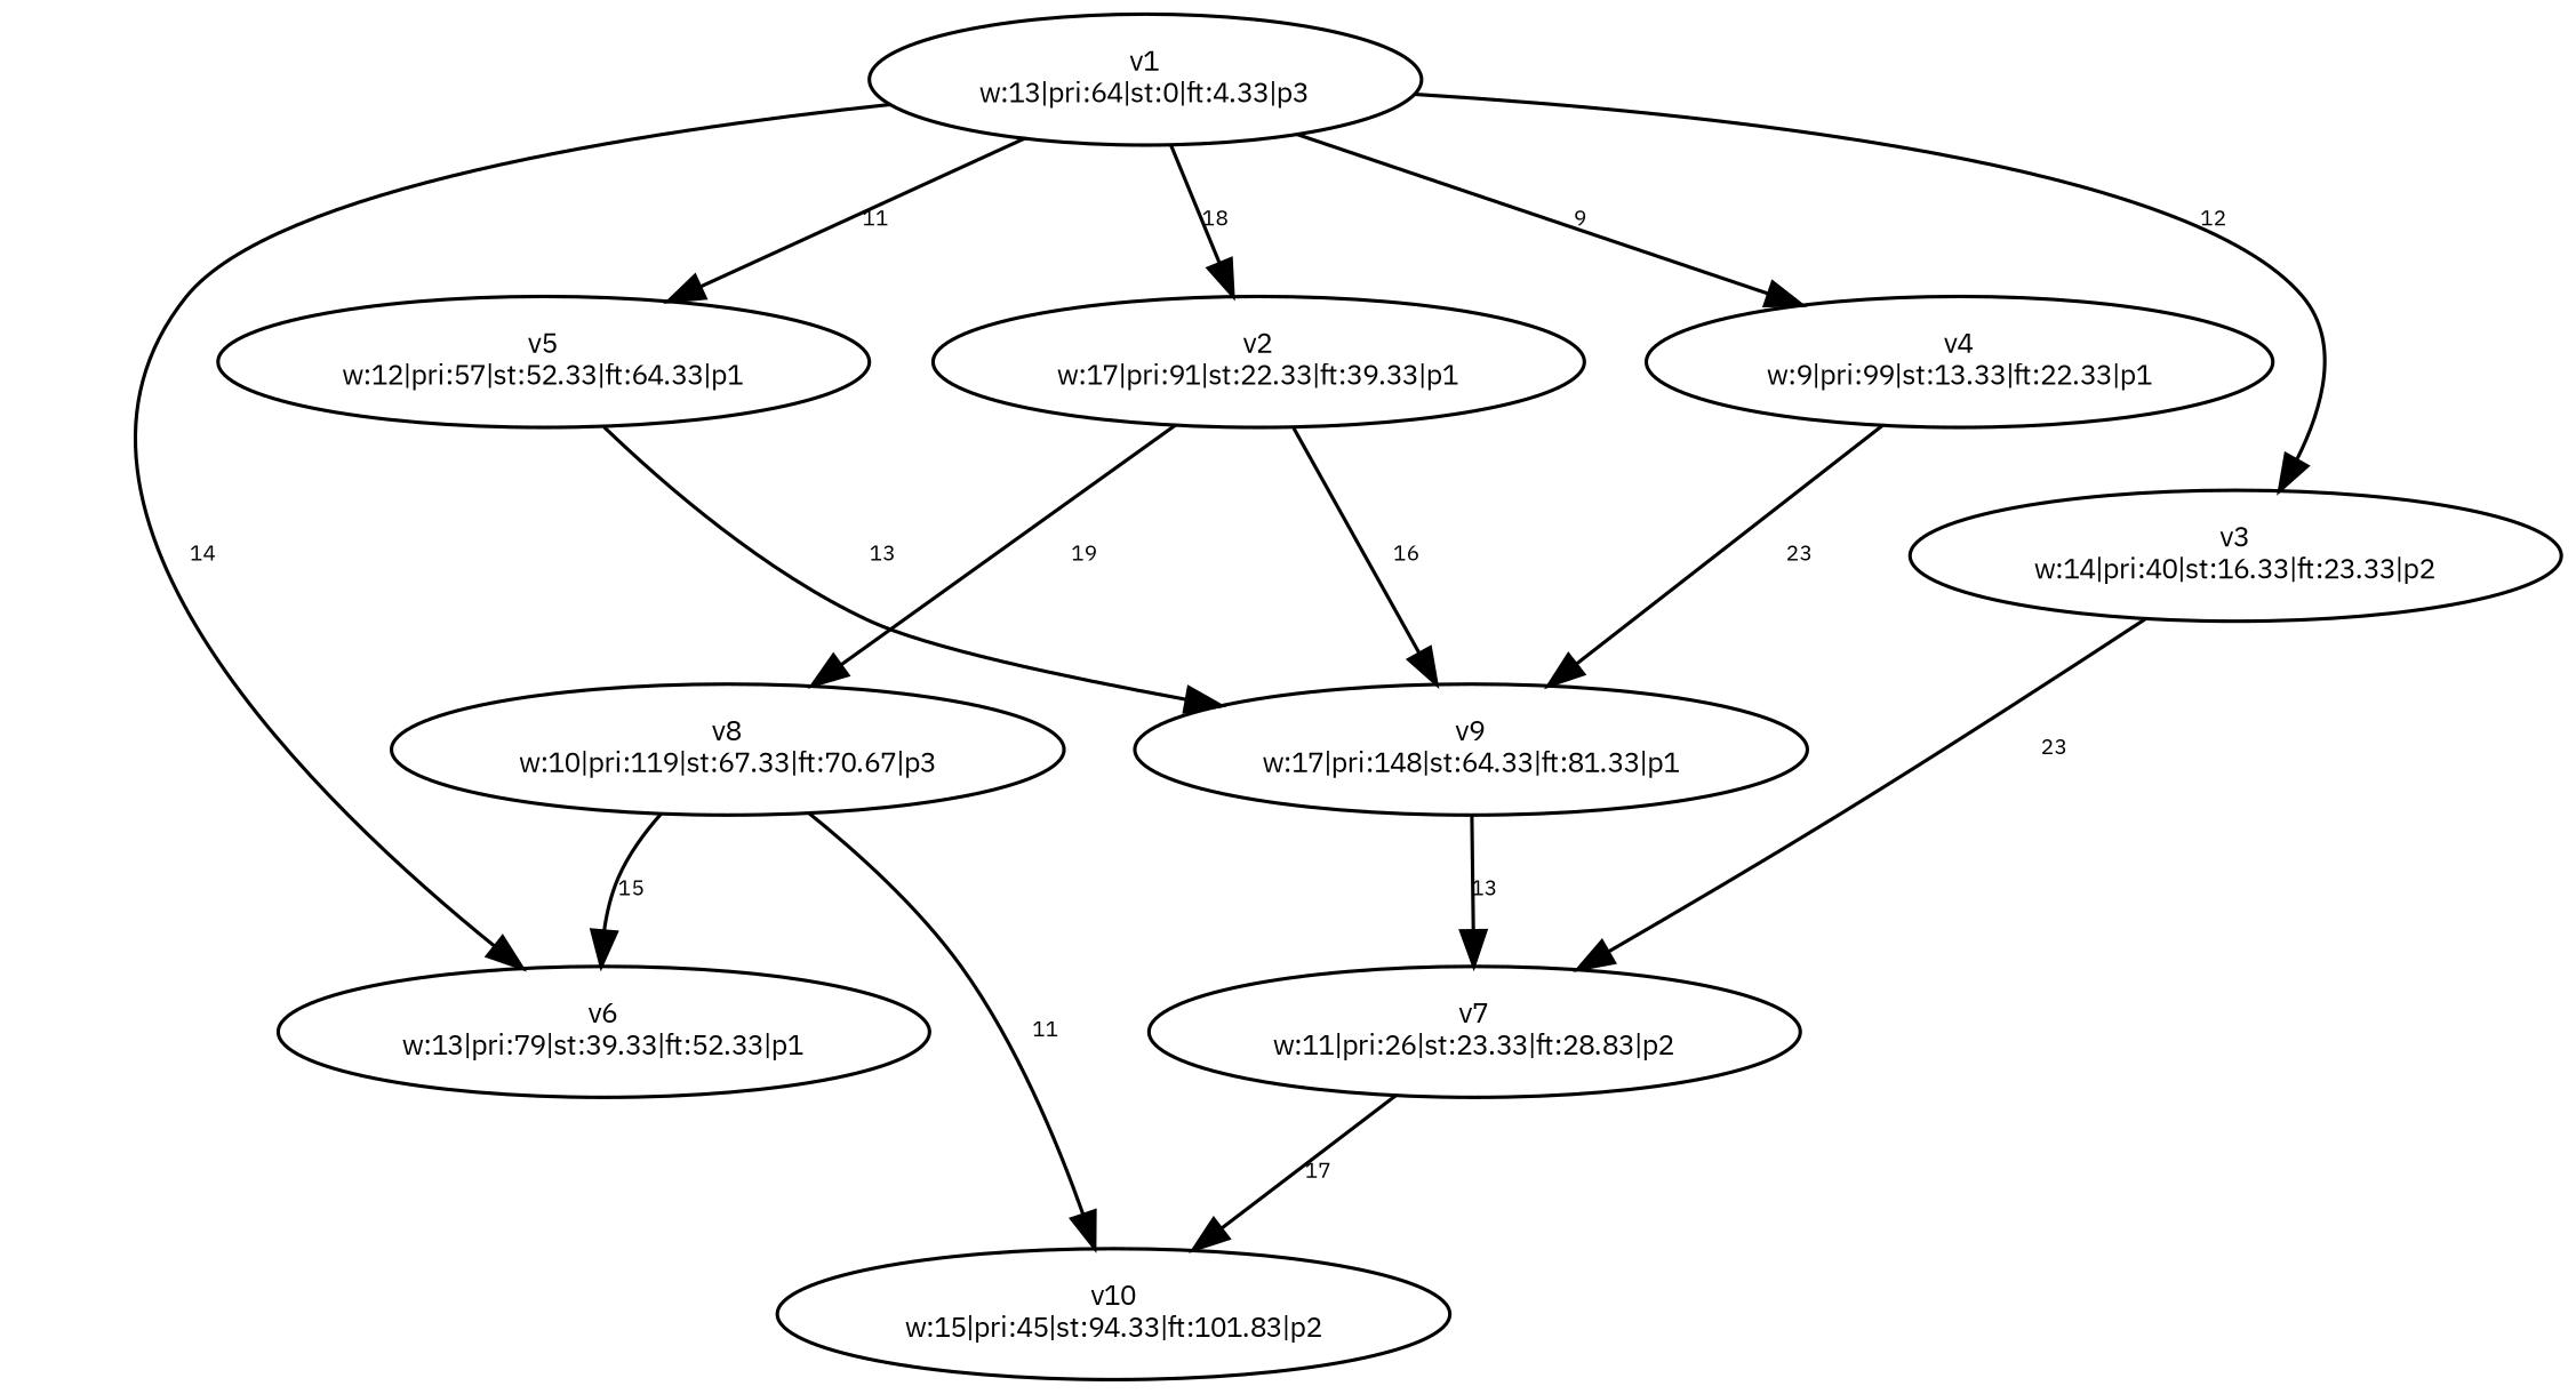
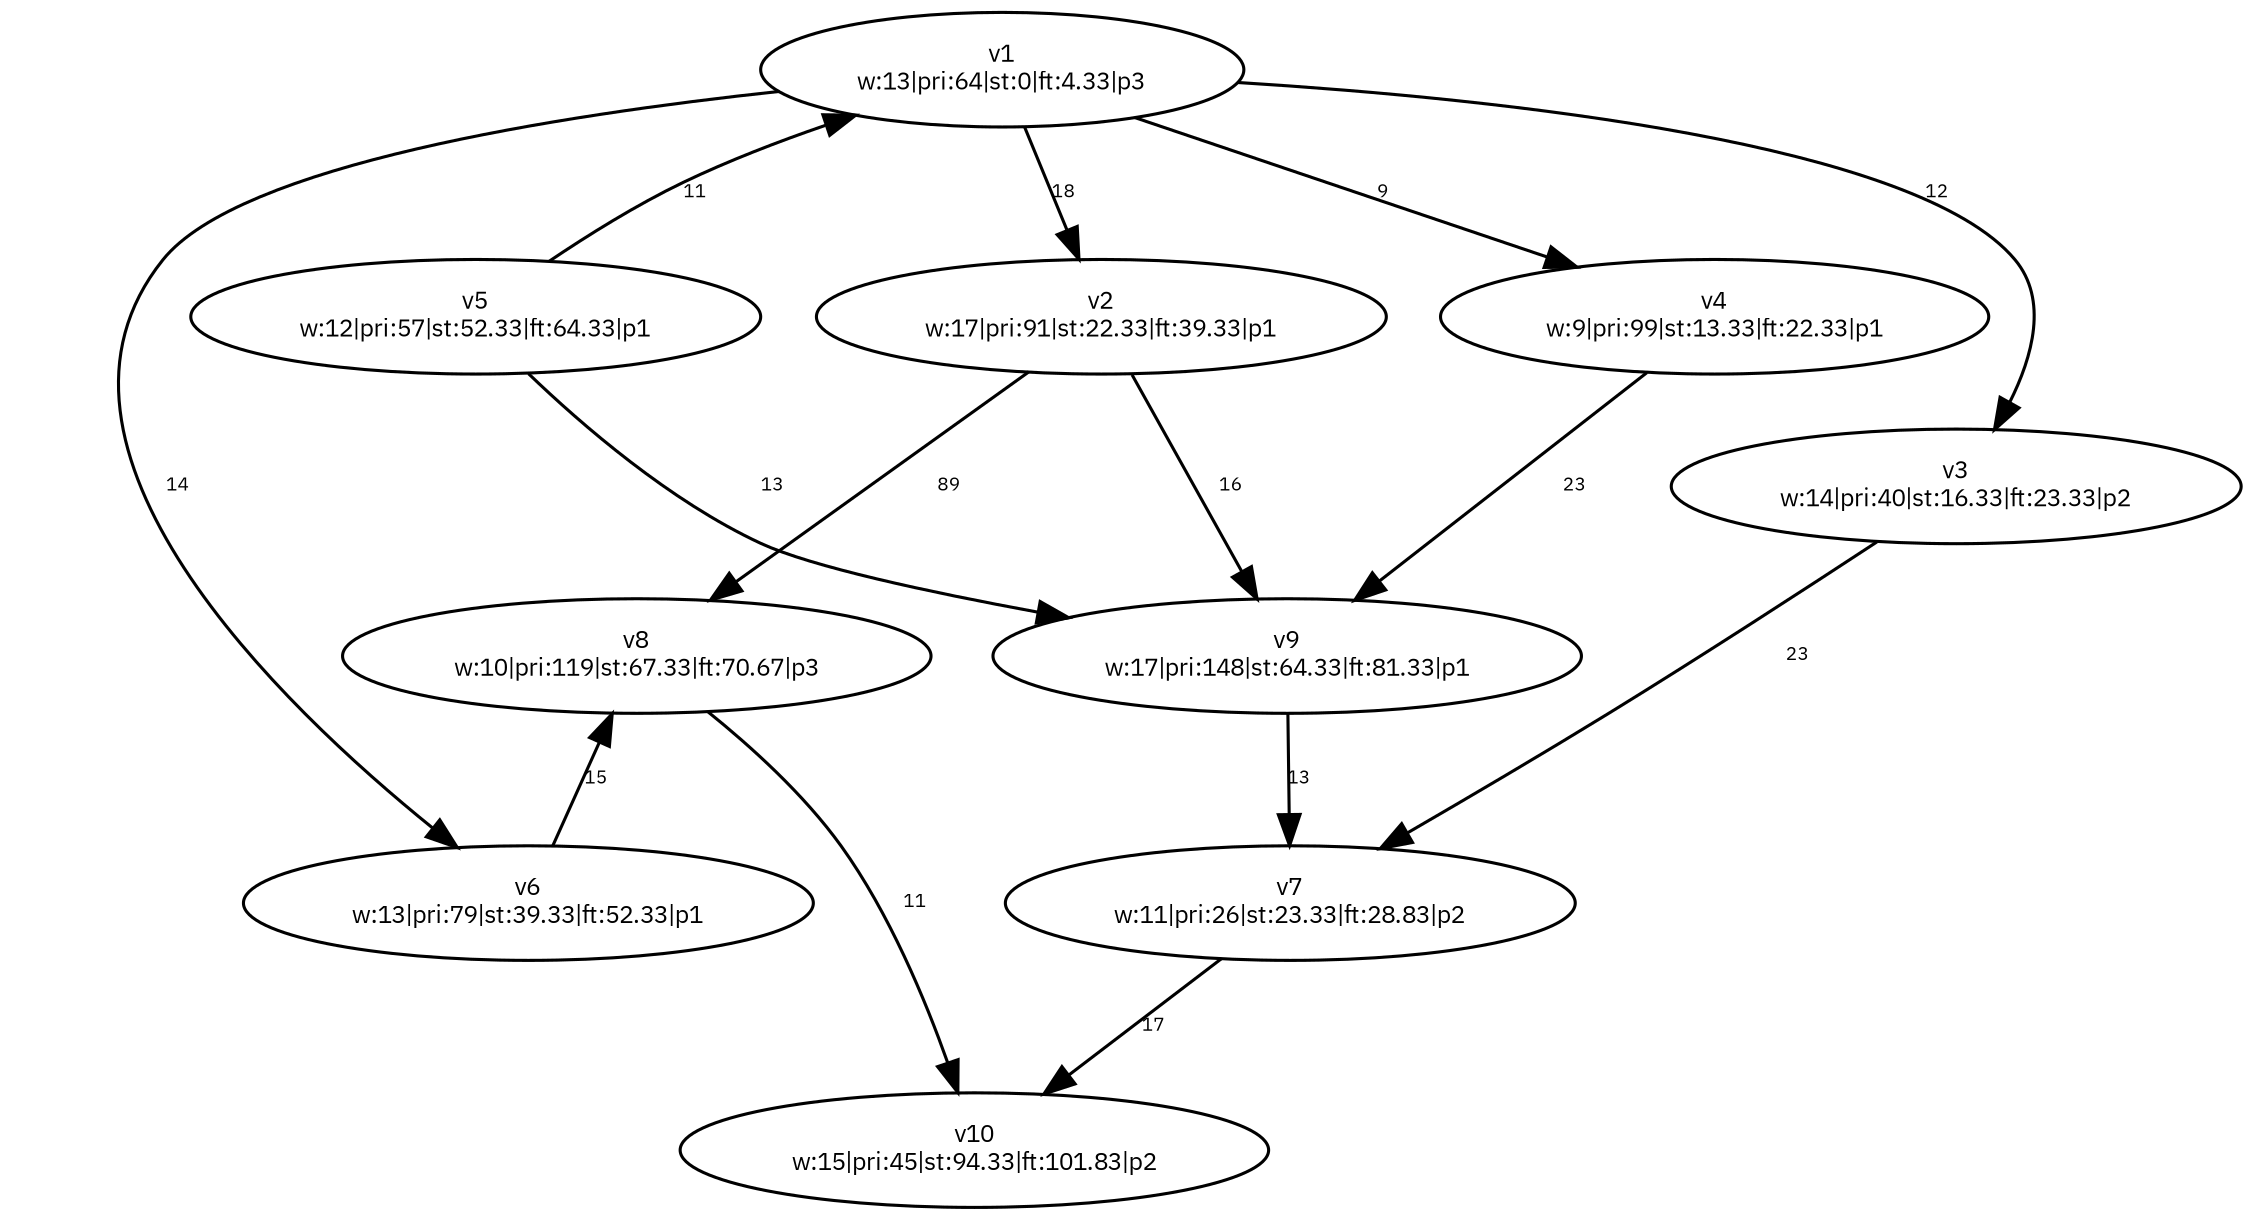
  digraph {
    fontname="IBM Plex Sans"
    node [fontname="IBM Plex Sans" fontsize=8.0]
    edge [constraint=true fontname="IBM Plex Sans" fontsize=6.0]
    n1 [label="v1\nw:13|pri:64|st:0|ft:4.33|p3"]
    n2 [label="v4\nw:9|pri:99|st:13.33|ft:22.33|p1"]
    n3 [label="v2\nw:17|pri:91|st:22.33|ft:39.33|p1"]
    n4 [label="v6\nw:13|pri:79|st:39.33|ft:52.33|p1"]
    n5 [label="v5\nw:12|pri:57|st:52.33|ft:64.33|p1"]
    n6 [label="v3\nw:14|pri:40|st:16.33|ft:23.33|p2"]
    n7 [label="v9\nw:17|pri:148|st:64.33|ft:81.33|p1"]
    n8 [label="v8\nw:10|pri:119|st:67.33|ft:70.67|p3"]
    n9 [label="v7\nw:11|pri:26|st:23.33|ft:28.83|p2"]
    n10 [label="v10\nw:15|pri:45|st:94.33|ft:101.83|p2"]
    n1 -> n2 [label=9]
    n1 -> n3 [label=18]
    n1 -> n4 [label=14]
-   n1 -> n5 [label=11]
+   n5 -> n1 [label=11]
    n1 -> n6 [label=12]
    n2 -> n7 [label=23]
    n3 -> n7 [label=16]
-   n3 -> n8 [label=19]
-   n8 -> n4 [label=15]
+   n3 -> n8 [label=89]
+   n4 -> n8 [label=15]
    n5 -> n7 [label=13]
    n6 -> n9 [label=23]
    n7 -> n9 [label=13]
    n8 -> n10 [label=11]
    n9 -> n10 [label=17]
  }
